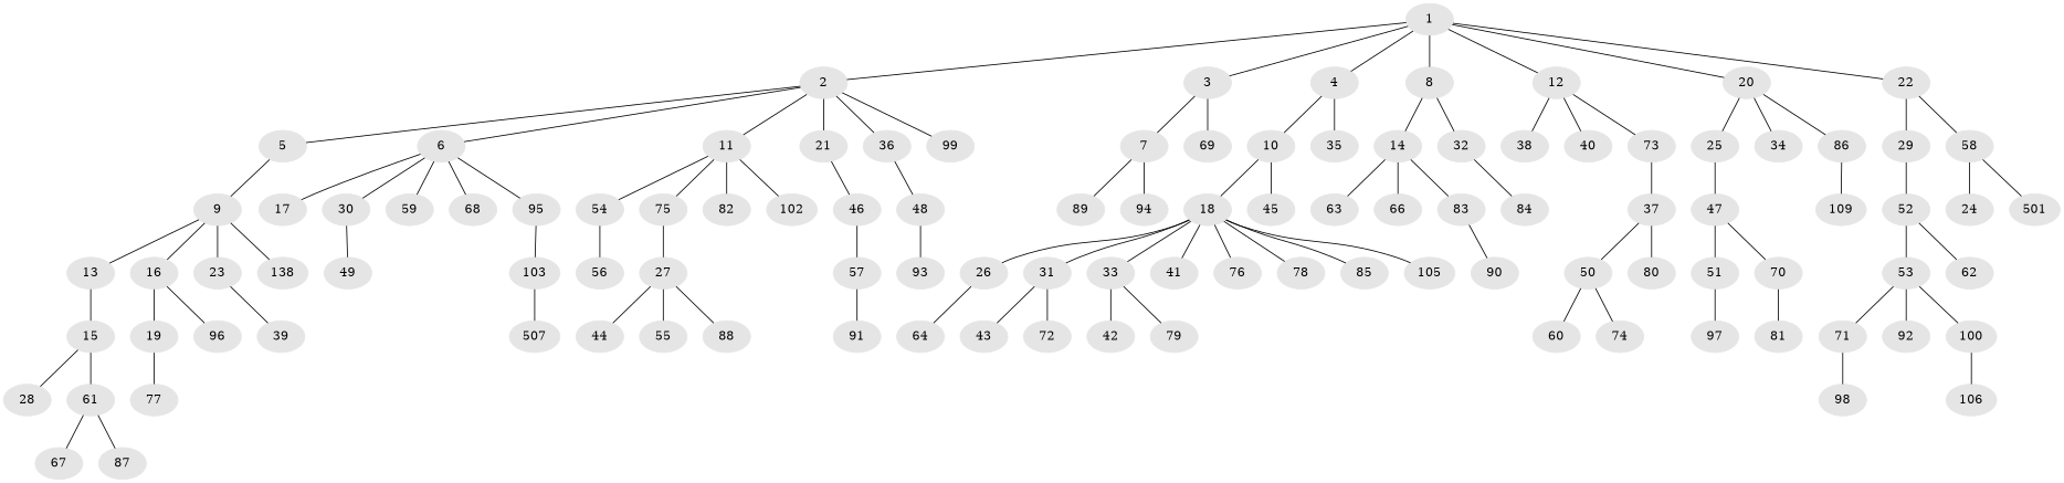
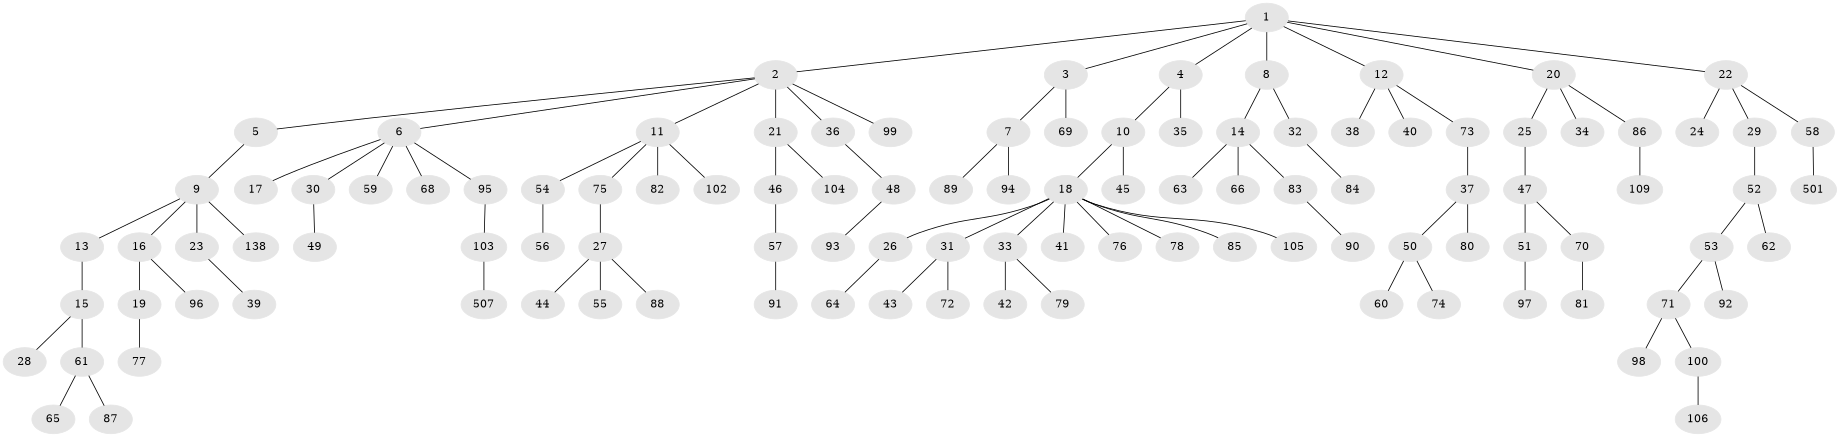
  graph {
    node [color=gray90 style=filled]
    1
    2
    3
    4
    8
    12
    20
    22
    5
    6
    11
    21
    36
    99
    7
    69
    10
    35
    14
    32
    38
    40
    73
    25
    34
    86
    24
    29
    58
    9
    17
    30
    59
    68
    95
    54
    75
    82
    102
    46
+   104
    48
    89
    94
    18
    45
    13
    16
    23
    n50 [label=138]
    49
    103
    63
    66
    83
    84
    15
    19
    96
    39
    26
    31
    33
    41
    76
    78
    85
    105
    27
    44
    55
    88
    56
    37
    28
    61
    90
-   65 [label=67]
+   65
    87
    77
    64
    43
    72
    42
    79
    47
    109
    57
    52
    n90 [label=501]
    50
    80
    51
    70
    53
    62
    93
    60
    74
    91
    97
    81
    71
    92
    98
    100
    106
    n108 [label=507]
    1 -- 2
    1 -- 3
    1 -- 4
    1 -- 8
    1 -- 12
    1 -- 20
    1 -- 22
    2 -- 5
    2 -- 6
    2 -- 11
    2 -- 21
    2 -- 36
    2 -- 99
    3 -- 7
    3 -- 69
    4 -- 10
    4 -- 35
    8 -- 14
    8 -- 32
    12 -- 38
    12 -- 40
    12 -- 73
    20 -- 25
    20 -- 34
    20 -- 86
-   58 -- 24
+   22 -- 24
    22 -- 29
    22 -- 58
    5 -- 9
    6 -- 17
    6 -- 30
    6 -- 59
    6 -- 68
    6 -- 95
    11 -- 54
    11 -- 75
    11 -- 82
    11 -- 102
    21 -- 46
+   21 -- 104
    36 -- 48
    7 -- 89
    7 -- 94
    10 -- 18
    10 -- 45
    14 -- 63
    14 -- 66
    14 -- 83
    32 -- 84
    73 -- 37
    25 -- 47
    86 -- 109
    29 -- 52
    58 -- n90
    9 -- 13
    9 -- 16
    9 -- 23
    9 -- n50
    30 -- 49
    95 -- 103
    54 -- 56
    75 -- 27
    46 -- 57
    48 -- 93
    18 -- 26
    18 -- 31
    18 -- 33
    18 -- 41
    18 -- 76
    18 -- 78
    18 -- 85
    18 -- 105
    13 -- 15
    16 -- 19
    16 -- 96
    23 -- 39
    103 -- n108
    83 -- 90
    15 -- 28
    15 -- 61
    19 -- 77
    26 -- 64
    31 -- 43
    31 -- 72
    33 -- 42
    33 -- 79
    27 -- 44
    27 -- 55
    27 -- 88
    37 -- 50
    37 -- 80
    61 -- 65
    61 -- 87
    47 -- 51
    47 -- 70
    57 -- 91
    52 -- 53
    52 -- 62
    50 -- 60
    50 -- 74
    51 -- 97
    70 -- 81
    53 -- 71
    53 -- 92
    71 -- 98
-   53 -- 100
+   71 -- 100
    100 -- 106
  }
